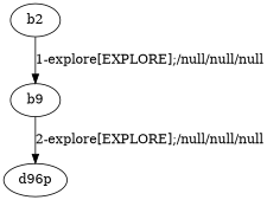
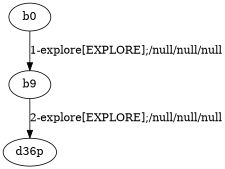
  digraph {
    n1 [label=b9]
-   b2
-   d36p [label=d96p]
+   b2 [label=b0]
+   d36p
    n1 -> d36p [label="2-explore[EXPLORE];/null/null/null"]
    b2 -> n1 [label="1-explore[EXPLORE];/null/null/null"]
  }
